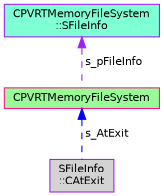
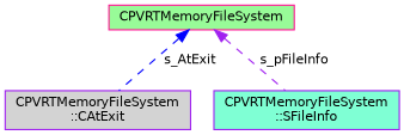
  digraph {
    node [color=purple fontname=Helvetica fontsize=10 shape=box style=filled]
    edge [dir=back fontname=Helvetica fontsize=10 labelfontname=Helvetica labelfontsize=10 style=dashed]
    n1 [color=deeppink fillcolor=palegreen fontcolor=black height=0.2 label=CPVRTMemoryFileSystem width=0.4]
-   n2 [fillcolor=lightgrey height=0.2 label="SFileInfo\l::CAtExit" width=0.4]
+   n2 [fillcolor=lightgrey height=0.2 label="CPVRTMemoryFileSystem\l::CAtExit" width=0.4]
    n3 [fillcolor=aquamarine height=0.2 label="CPVRTMemoryFileSystem\l::SFileInfo" width=0.4]
    n1 -> n2 [color=blue label=" s_AtExit"]
-   n3 -> n1 [color=purple label=" s_pFileInfo"]
+   n1 -> n3 [color=purple label=" s_pFileInfo"]
  }
